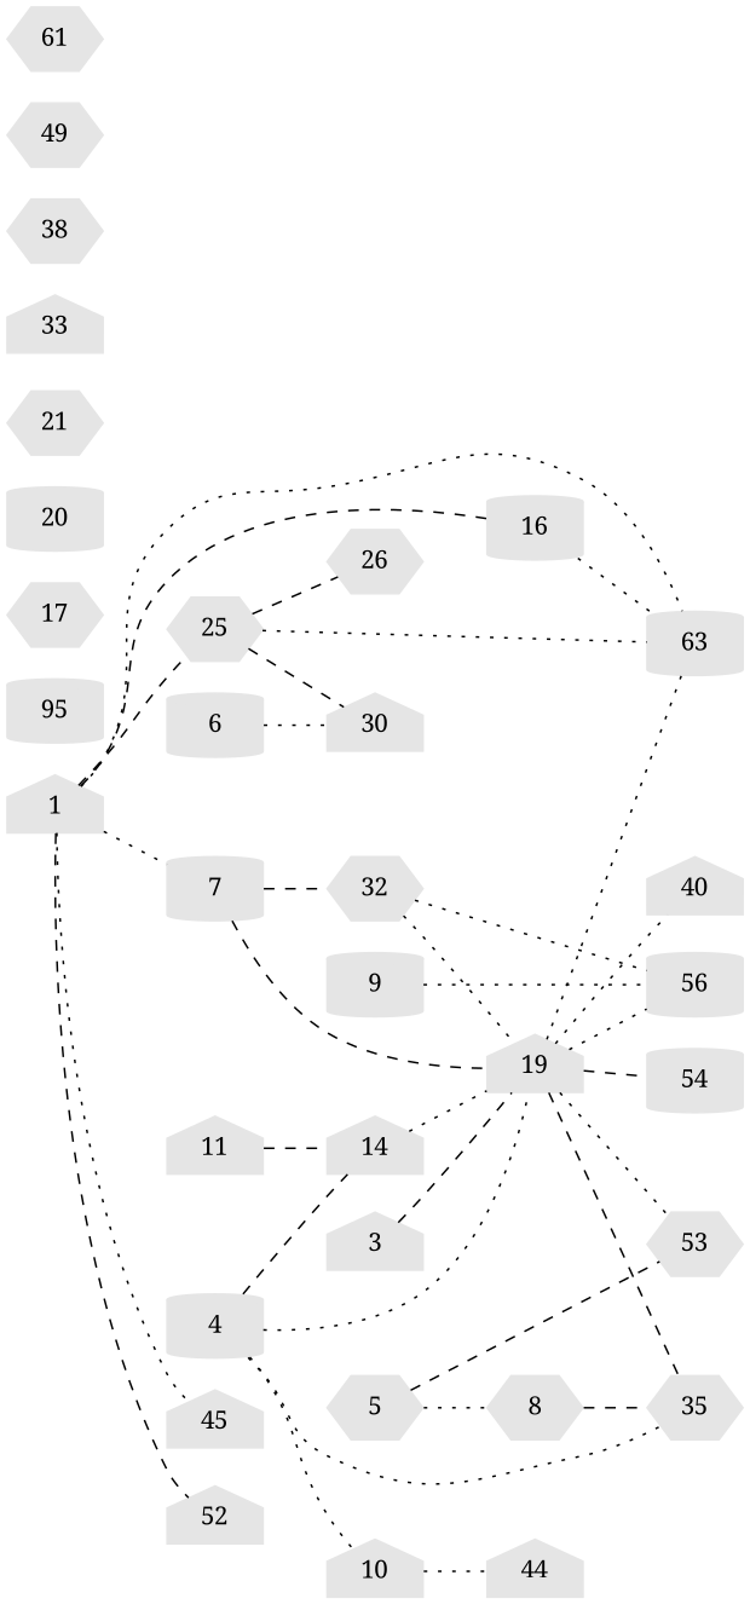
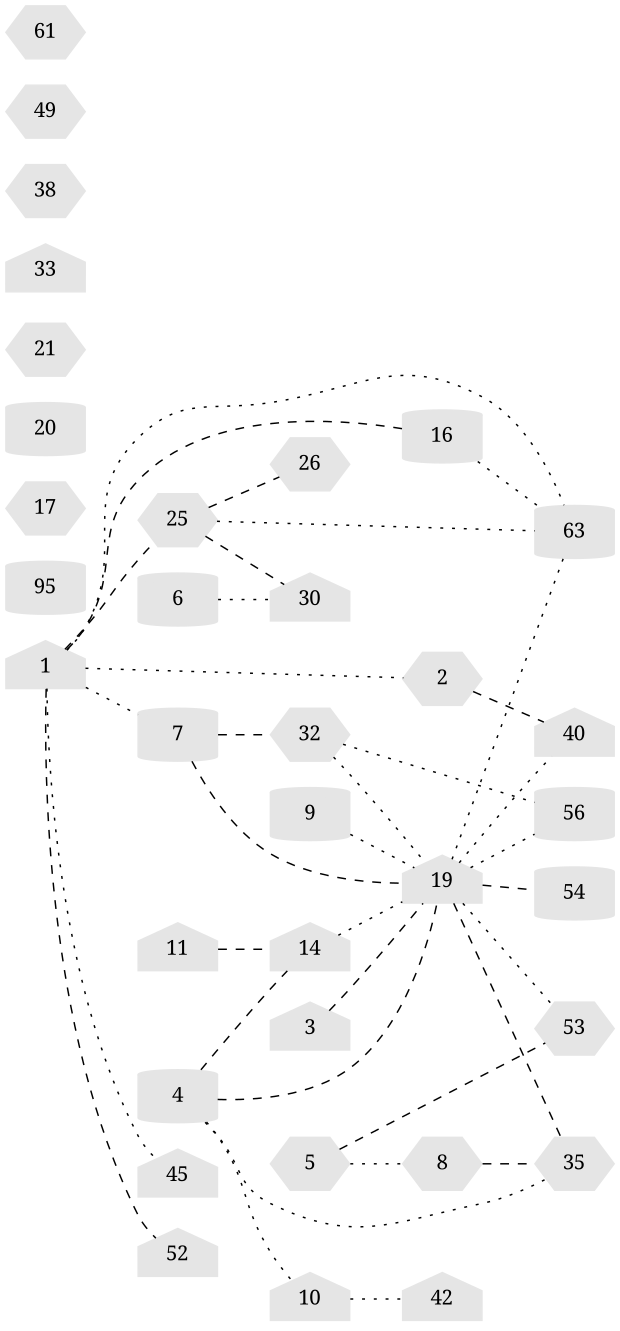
  graph {
    fontname="Noto Serif"
    rankdir=LR
    node [color=gray90 fontname="Noto Serif" shape=hexagon style=filled]
    edge [fontname="Noto Serif" style=dotted]
    1 [shape=house super="+13"]
+   2 [super="+39"]
    7 [shape=cylinder super="+32"]
    16 [shape=cylinder super="+29"]
    25 [super="+51+50"]
    45 [shape=house]
    52 [shape=house]
    63 [shape=cylinder super="+65"]
    40 [shape=house]
    19 [shape=house super="+41+67+68+23"]
    n11 [label=32]
    30 [shape=house]
    26
    35 [super="+43+38"]
    53 [super="+64"]
    56 [shape=cylinder]
    54 [shape=cylinder]
    3 [shape=house]
    4 [shape=cylinder super="+31"]
    10 [shape=house]
    14 [shape=house super="+46+66"]
-   42 [shape=house super="+48" label=44]
+   42 [shape=house super="+48"]
    5 [super="+55+24"]
    8
    6 [shape=cylinder]
    9 [shape=cylinder super="+22"]
    11 [shape=house super="+36"]
    n28 [label=95 shape=cylinder]
    17
    20 [shape=cylinder super="+44"]
    21
    33 [shape=house]
    n33 [label=38]
    49
    61
+   1 -- 2
    1 -- 7
    1 -- 16 [style=dashed]
    1 -- 25 [style=dashed]
    1 -- 45
    1 -- 52 [style=dashed]
    1 -- 63
+   2 -- 40 [style=dashed]
    7 -- 19 [style=dashed]
    7 -- n11 [style=dashed]
    16 -- 63
    25 -- 63
    25 -- 30 [style=dashed]
    25 -- 26 [style=dashed]
    19 -- 63 [weight=2]
    19 -- 40 [weight=2]
    19 -- 35 [style=dashed]
    19 -- 53
    19 -- 56
    19 -- 54 [style=dashed]
    n11 -- 19
    n11 -- 56
    3 -- 19 [style=dashed]
-   4 -- 19 [weight=2]
+   4 -- 19 [style=dashed weight=2]
    4 -- 35
    4 -- 10
    4 -- 14 [style=dashed]
    10 -- 42
    14 -- 19
    5 -- 53 [style=dashed]
    5 -- 8
    8 -- 35 [style=dashed]
    6 -- 30
-   9 -- 56 [weight=2]
+   9 -- 19 [weight=2]
    11 -- 14 [style=dashed]
  }
